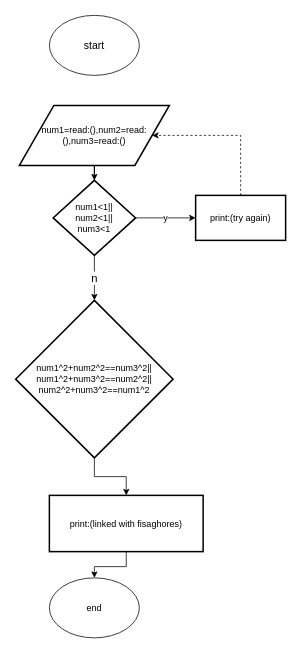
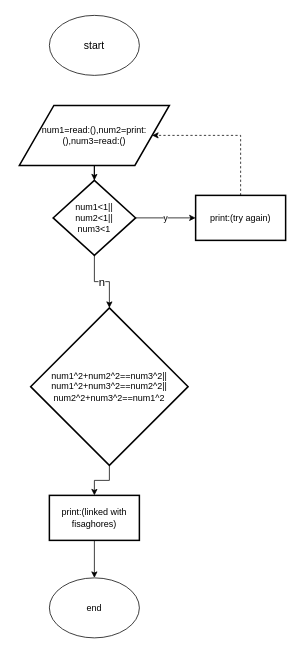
  <mxCell id="0" />
  <mxCell id="1" parent="0" />
  <mxCell id="2" value="start" style="ellipse;whiteSpace=wrap;html=1;fontSize=14;" parent="1" vertex="1"><mxGeometry x="65" y="20" width="120" height="80" as="geometry" /></mxCell>
  <mxCell id="3" value="" style="edgeStyle=orthogonalEdgeStyle;rounded=0;orthogonalLoop=1;jettySize=auto;html=1;" parent="1" source="4" target="9" edge="1"><mxGeometry relative="1" as="geometry" /></mxCell>
- <mxCell id="4" value="num1=read:(),num2=read:(),num3=read:()" style="shape=parallelogram;html=1;strokeWidth=2;perimeter=parallelogramPerimeter;whiteSpace=wrap;rounded=0;arcSize=12;size=0.23;" parent="1" vertex="1"><mxGeometry x="25" y="140" width="200" height="80" as="geometry" /></mxCell>
+ <mxCell id="4" value="num1=read:(),num2=print:(),num3=read:()" style="shape=parallelogram;html=1;strokeWidth=2;perimeter=parallelogramPerimeter;whiteSpace=wrap;rounded=0;arcSize=12;size=0.23;" parent="1" vertex="1"><mxGeometry x="25" y="140" width="200" height="80" as="geometry" /></mxCell>
  <mxCell id="5" value="" style="edgeStyle=orthogonalEdgeStyle;rounded=0;orthogonalLoop=1;jettySize=auto;html=1;" parent="1" source="6" target="13" edge="1"><mxGeometry relative="1" as="geometry" /></mxCell>
- <mxCell id="6" value="num1^2+num2^2==num3^2||&lt;br&gt;num1^2+num3^2==num2^2||&lt;br&gt;num2^2+num3^2==num1^2" style="rhombus;whiteSpace=wrap;html=1;strokeWidth=2;rounded=0;arcSize=12;" parent="1" vertex="1"><mxGeometry x="20" y="400" width="210" height="210" as="geometry" /></mxCell>
+ <mxCell id="6" value="num1^2+num2^2==num3^2||&lt;br&gt;num1^2+num3^2==num2^2||&lt;br&gt;num2^2+num3^2==num1^2" style="rhombus;whiteSpace=wrap;html=1;strokeWidth=2;rounded=0;arcSize=12;" parent="1" vertex="1"><mxGeometry x="40" y="410" width="210" height="210" as="geometry" /></mxCell>
  <mxCell id="7" value="y" style="edgeStyle=orthogonalEdgeStyle;rounded=0;orthogonalLoop=1;jettySize=auto;html=1;" parent="1" source="9" target="11" edge="1"><mxGeometry relative="1" as="geometry" /></mxCell>
  <mxCell id="8" value="n" style="edgeStyle=orthogonalEdgeStyle;rounded=0;orthogonalLoop=1;jettySize=auto;html=1;entryX=0.5;entryY=0;entryDx=0;entryDy=0;fontSize=15;" parent="1" source="9" target="6" edge="1"><mxGeometry relative="1" as="geometry" /></mxCell>
  <mxCell id="9" value="num1&amp;lt;1||&lt;br&gt;num2&amp;lt;1||&lt;br&gt;num3&amp;lt;1" style="rhombus;whiteSpace=wrap;html=1;strokeWidth=2;rounded=0;arcSize=12;" parent="1" vertex="1"><mxGeometry x="70" y="240" width="110" height="100" as="geometry" /></mxCell>
  <mxCell id="10" style="edgeStyle=orthogonalEdgeStyle;rounded=0;orthogonalLoop=1;jettySize=auto;html=1;entryX=1;entryY=0.5;entryDx=0;entryDy=0;dashed=1;" parent="1" source="11" target="4" edge="1"><mxGeometry relative="1" as="geometry"><Array as="points"><mxPoint x="320" y="180" /></Array></mxGeometry></mxCell>
  <mxCell id="11" value="print:(try again)" style="whiteSpace=wrap;html=1;strokeWidth=2;rounded=0;arcSize=12;" parent="1" vertex="1"><mxGeometry x="260" y="260" width="120" height="60" as="geometry" /></mxCell>
  <mxCell id="12" style="edgeStyle=orthogonalEdgeStyle;rounded=0;orthogonalLoop=1;jettySize=auto;html=1;entryX=0.5;entryY=0;entryDx=0;entryDy=0;" parent="1" source="13" target="14" edge="1"><mxGeometry relative="1" as="geometry" /></mxCell>
- <mxCell id="13" value="print:(linked with fisaghores)" style="whiteSpace=wrap;html=1;strokeWidth=2;rounded=0;arcSize=12;" parent="1" vertex="1"><mxGeometry x="65" y="660" width="205" height="75" as="geometry" /></mxCell>
+ <mxCell id="13" value="print:(linked with fisaghores)" style="whiteSpace=wrap;html=1;strokeWidth=2;rounded=0;arcSize=12;" parent="1" vertex="1"><mxGeometry x="65" y="660" width="120" height="60" as="geometry" /></mxCell>
  <mxCell id="14" value="end" style="ellipse;whiteSpace=wrap;html=1;" parent="1" vertex="1"><mxGeometry x="65" y="770" width="120" height="80" as="geometry" /></mxCell>
